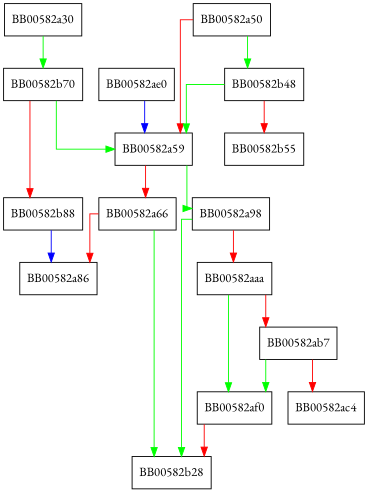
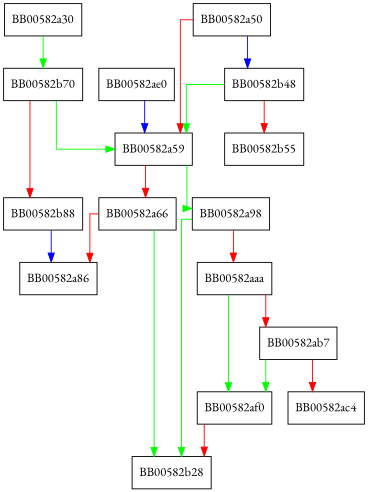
  digraph {
    fontname="EB Garamond"
    splines=ortho
    node [fontname="EB Garamond" shape=box]
    edge [color=green fontname="EB Garamond"]
    BB00582a30
    BB00582b70
    BB00582a59
    BB00582b88
    BB00582a98
    BB00582a66
    BB00582a86
    BB00582ae0
    BB00582a50
    BB00582b48
    BB00582b55
    BB00582b28
    BB00582aaa
    BB00582af0
    BB00582ab7
    BB00582ac4
    BB00582a30 -> BB00582b70
    BB00582b70 -> BB00582a59
    BB00582b70 -> BB00582b88 [color=red]
    BB00582a59 -> BB00582a98
    BB00582a59 -> BB00582a66 [color=red]
    BB00582b88 -> BB00582a86 [color=blue]
    BB00582a98 -> BB00582b28
    BB00582a98 -> BB00582aaa [color=red]
    BB00582a66 -> BB00582a86 [color=red]
    BB00582a66 -> BB00582b28
    BB00582ae0 -> BB00582a59 [color=blue]
    BB00582a50 -> BB00582a59 [color=red]
-   BB00582a50 -> BB00582b48
+   BB00582a50 -> BB00582b48 [color=blue]
    BB00582b48 -> BB00582a59
    BB00582b48 -> BB00582b55 [color=red]
    BB00582aaa -> BB00582af0
    BB00582aaa -> BB00582ab7 [color=red]
    BB00582af0 -> BB00582b28 [color=red]
    BB00582ab7 -> BB00582af0
    BB00582ab7 -> BB00582ac4 [color=red]
  }
